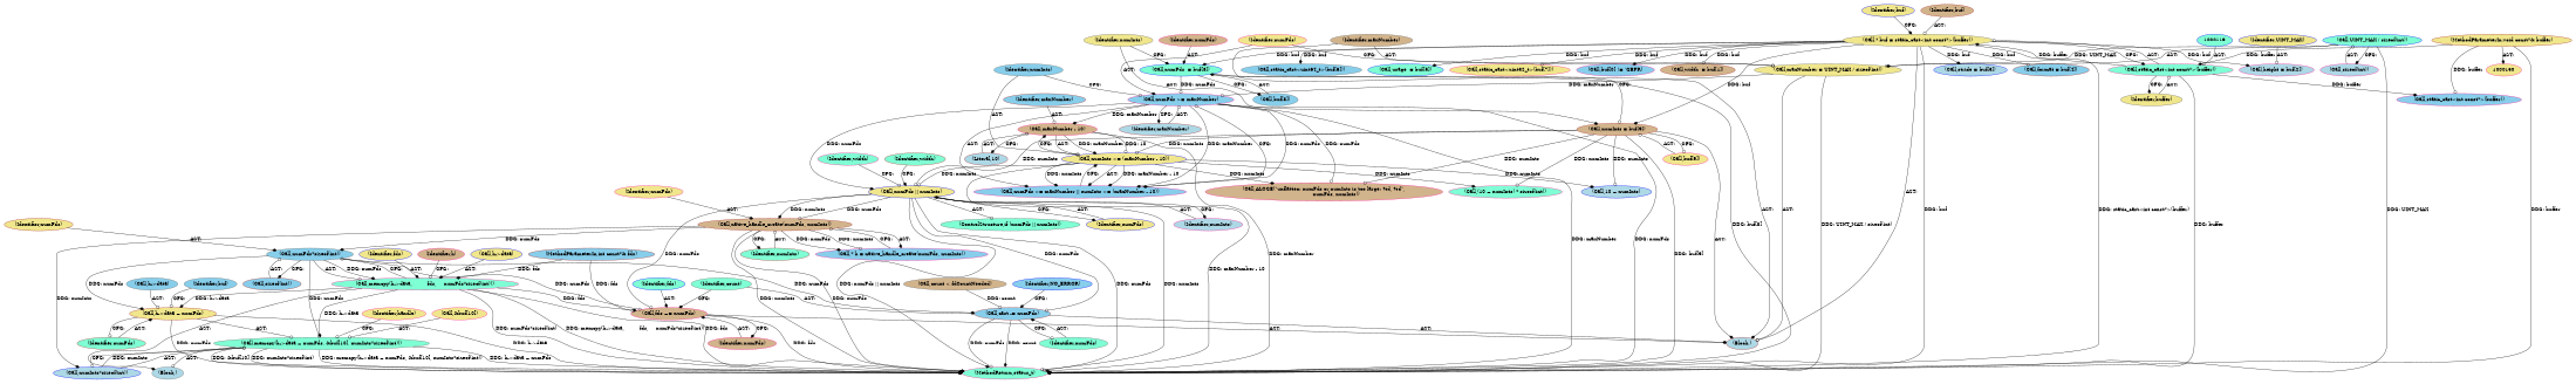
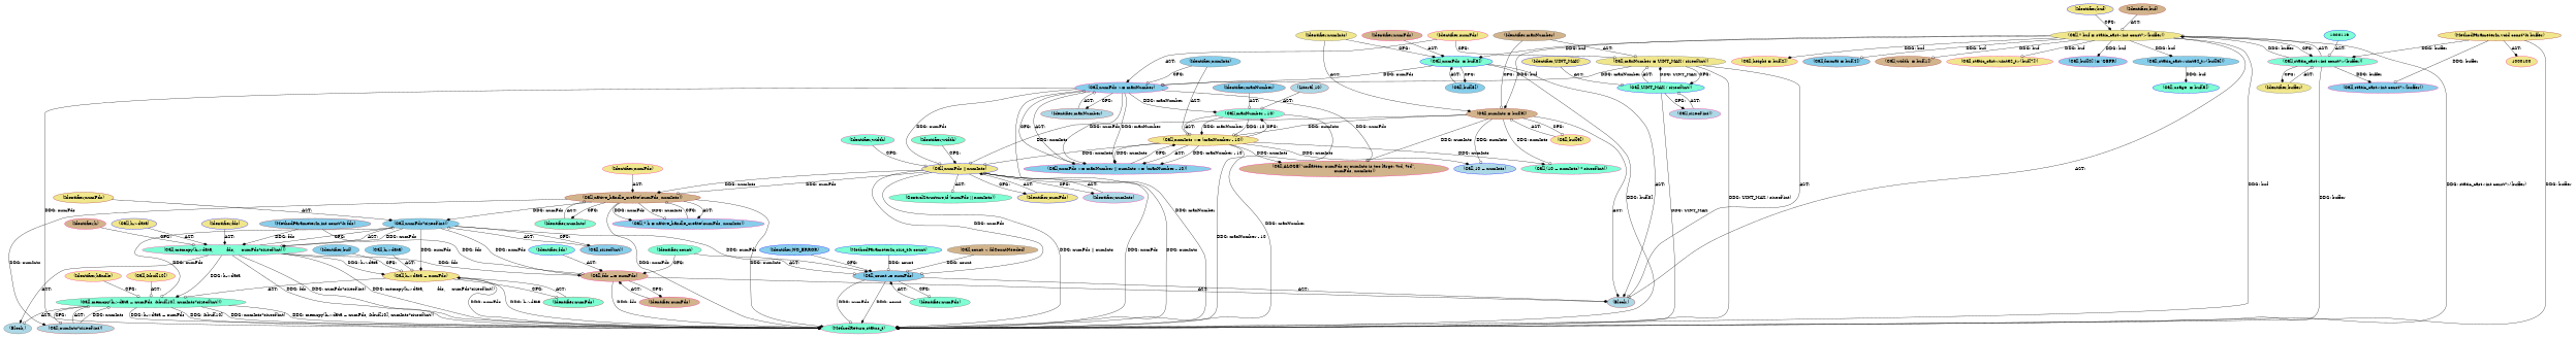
  digraph {
    node [color=deeppink fillcolor=khaki style=filled]
    edge [arrowhead=diamond]
    n1 [color=gray40 fillcolor=skyblue label="(Call,numFds*sizeof(int))"]
    n2 [fillcolor=aquamarine label="(Call,memcpy(h->data,          fds,     numFds*sizeof(int)))"]
    n3 [color=gray40 fillcolor=aquamarine label="(Call,memcpy(h->data + numFds, &buf[10], numInts*sizeof(int)))"]
    n4 [color=brown label="(Call,h->data + numFds)"]
    n5 [fillcolor=tan label="(Call,fds += numFds)"]
-   n6 [color=brown fillcolor=skyblue label="(Call,cast -= numFds)"]
+   n6 [color=brown fillcolor=skyblue label="(Call,count -= numFds)"]
    n7 [color=brown fillcolor=skyblue label="(Call,sizeof(int))"]
    n8 [fillcolor=aquamarine label="(MethodReturn,status_t)"]
    n9 [color=gray40 fillcolor=lightblue label="(Block,)"]
-   n10 [color=blue fillcolor=lightblue label="(Call,numInts*sizeof(int))"]
+   n10 [color=brown fillcolor=lightblue label="(Call,numInts*sizeof(int))"]
    n11 [color=brown fillcolor=aquamarine label="(Identifier,numFds)"]
    n12 [color=brown fillcolor=lightblue label="(Block,)"]
    n13 [fillcolor=tan label="(Identifier,numFds)"]
    n14 [color=gray40 fillcolor=aquamarine label="(Identifier,numFds)"]
    n15 [color=brown fillcolor=tan label="(Call,native_handle_create(numFds, numInts))"]
    n16 [color=brown fillcolor=aquamarine label="(Identifier,numInts)"]
    n17 [fillcolor=skyblue label="(Call,* h = native_handle_create(numFds, numInts))"]
    n18 [color=blue label="(Call,numFds || numInts)"]
    n19 [color=gray40 fillcolor=aquamarine label="(ControlStructure,if (numFds || numInts))"]
    n20 [color=blue label="(Identifier,numFds)"]
    n21 [fillcolor=lightblue label="(Identifier,numInts)"]
    n22 [fillcolor=skyblue label="(Call,numFds >= maxNumber)"]
-   n23 [fillcolor=tan label="(Call,maxNumber - 10)"]
+   n23 [fillcolor=aquamarine label="(Call,maxNumber - 10)"]
    n24 [fillcolor=skyblue label="(Call,numFds >= maxNumber || numInts >= (maxNumber - 10))"]
    n25 [color=brown fillcolor=lightblue label="(Identifier,maxNumber)"]
    n26 [fillcolor=tan label="(Call,ALOGE(\"unflatten: numFds or numInts is too large: %d, %d\",\n                numFds, numInts))"]
-   n27 [color=blue label="(Call,numInts >= (maxNumber - 10))"]
+   n27 [color=brown label="(Call,numInts >= (maxNumber - 10))"]
    n28 [color=brown fillcolor=lightblue label="(Literal,10)"]
    n29 [color=blue fillcolor=aquamarine label="(Call,numFds  = buf[8])"]
    n30 [color=gray40 fillcolor=skyblue label="(Call,buf[8])"]
    n31 [color=gray40 label="(Call,* buf = static_cast<int const*>(buffer))"]
    n32 [fillcolor=aquamarine label="(Call,static_cast<int const*>(buffer))"]
    n33 [color=brown fillcolor=tan label="(Call,numInts = buf[9])"]
-   n34 [fillcolor=lightblue label="(Call,height = buf[2])"]
+   n34 [label="(Call,height = buf[2])"]
    n35 [color=brown fillcolor=skyblue label="(Call,format = buf[4])"]
    n36 [color=brown fillcolor=tan label="(Call,width  = buf[1])"]
-   n37 [color=blue fillcolor=lightblue label="(Call,stride = buf[3])"]
    n38 [color=blue fillcolor=aquamarine label="(Call,usage  = buf[5])"]
    n39 [color=gray40 fillcolor=skyblue label="(Call,static_cast<uint64_t>(buf[6]))"]
    n40 [label="(Call,static_cast<uint32_t>(buf[7]))"]
    n41 [fillcolor=skyblue label="(Call,buf[0] != 'GBFR)"]
    n42 [color=gray40 label="(Identifier,buffer)"]
    n43 [fillcolor=skyblue label="(Call,static_cast<int const*>(buffer))"]
    n44 [color=blue fillcolor=lightblue label="(Call,10 + numInts)"]
    n45 [fillcolor=aquamarine label="(Call,(10 + numInts) * sizeof(int))"]
    n46 [label="(Call,buf[9])"]
    n47 [color=brown label="(MethodParameterIn,void const*& buffer)"]
-   1000100 [label=1000150]
+   1000100
    n49 [color=gray40 label="(Call,maxNumber = UINT_MAX / sizeof(int))"]
    n50 [color=blue fillcolor=aquamarine label="(Call,UINT_MAX / sizeof(int))"]
    n51 [fillcolor=lightblue label="(Call,sizeof(int))"]
    n52 [label="(Identifier,numFds)"]
    n53 [fillcolor=tan label="(Identifier,numFds)"]
    n54 [color=blue label="(Identifier,buf)"]
    n55 [label="(Identifier,handle)"]
    n56 [color=blue fillcolor=skyblue label="(Identifier,NO_ERROR)"]
    n57 [label="(Call,&buf[10])"]
    n58 [color=blue label="(Call,h->data)"]
    n59 [color=blue fillcolor=aquamarine label="(Identifier,fds)"]
    n60 [color=gray40 fillcolor=skyblue label="(Identifier,buf)"]
    n61 [color=brown fillcolor=aquamarine label="(Identifier,width)"]
    n62 [color=gray40 fillcolor=skyblue label="(Call,h->data)"]
    n63 [fillcolor=aquamarine label="(Identifier,width)"]
    n64 [color=blue label="(Identifier,fds)"]
    n65 [label="(Identifier,numFds)"]
    n66 [color=brown fillcolor=skyblue label="(Identifier,maxNumber)"]
    n67 [color=gray40 fillcolor=aquamarine label="(Identifier,count)"]
    n68 [color=brown fillcolor=tan label="(Identifier,buf)"]
    n69 [color=gray40 fillcolor=skyblue label="(Identifier,numInts)"]
    n70 [color=gray40 fillcolor=tan label="(Identifier,maxNumber)"]
    n71 [color=blue label="(Identifier,UINT_MAX)"]
    n72 [color=brown label="(Identifier,numFds)"]
    n73 [fillcolor=tan label="(Identifier,h)"]
+   n74 [color=blue fillcolor=aquamarine label="(MethodParameterIn,size_t& count)"]
    n75 [color=brown fillcolor=skyblue label="(MethodParameterIn,int const*& fds)"]
    n76 [color=gray40 label="(Identifier,numInts)"]
    n77 [color=gray40 fillcolor=tan label="(Call,count < fdCountNeeded)"]
    1000119 [color=blue fillcolor=aquamarine]
    n1 -> n2 [arrowhead=odot label="AST: "]
    n1 -> n2 [label="DDG: numFds"]
    n1 -> n3 [arrowhead=odot label="DDG: numFds"]
    n1 -> n4 [label="DDG: numFds"]
    n1 -> n5 [arrowhead=odot label="DDG: numFds"]
    n1 -> n6 [label="DDG: numFds"]
    n1 -> n7 [label="CFG: "]
    n2 -> n1 [arrowhead=odot label="CFG: "]
    n2 -> n3 [label="DDG: h->data"]
    n2 -> n4 [label="DDG: h->data"]
    n2 -> n5 [label="DDG: fds"]
    n2 -> n8 [label="DDG: memcpy(h->data,          fds,     numFds*sizeof(int))"]
    n2 -> n8 [label="DDG: fds"]
    n2 -> n8 [label="DDG: numFds*sizeof(int)"]
    n2 -> n9 [label="AST: "]
    n3 -> n8 [label="DDG: numInts*sizeof(int)"]
    n3 -> n8 [label="DDG: memcpy(h->data + numFds, &buf[10], numInts*sizeof(int))"]
    n3 -> n8 [arrowhead=odot label="DDG: h->data + numFds"]
    n3 -> n8 [label="DDG: &buf[10]"]
    n3 -> n9 [arrowhead=odot label="AST: "]
    n3 -> n10 [arrowhead=odot label="CFG: "]
    n4 -> n3 [arrowhead=odot label="AST: "]
    n4 -> n8 [arrowhead=odot label="DDG: numFds"]
    n4 -> n8 [label="DDG: h->data"]
    n4 -> n11 [arrowhead=odot label="CFG: "]
    n5 -> n8 [arrowhead=odot label="DDG: fds"]
    n5 -> n12 [arrowhead=odot label="AST: "]
    n5 -> n13 [label="CFG: "]
    n6 -> n8 [label="DDG: count"]
    n6 -> n8 [arrowhead=odot label="DDG: numFds"]
    n6 -> n12 [label="AST: "]
    n6 -> n14 [arrowhead=odot label="CFG: "]
    n7 -> n1 [arrowhead=odot label="AST: "]
    n10 -> n3 [arrowhead=odot label="AST: "]
    n10 -> n3 [arrowhead=odot label="DDG: numInts"]
    n11 -> n4 [label="AST: "]
    n13 -> n5 [label="AST: "]
    n14 -> n6 [label="AST: "]
    n15 -> n1 [label="DDG: numFds"]
    n15 -> n8 [label="DDG: numFds"]
    n15 -> n8 [label="DDG: numInts"]
    n15 -> n10 [label="DDG: numInts"]
    n15 -> n16 [label="CFG: "]
    n15 -> n17 [label="AST: "]
    n15 -> n17 [label="DDG: numFds"]
    n15 -> n17 [arrowhead=odot label="DDG: numInts"]
    n16 -> n15 [arrowhead=odot label="AST: "]
    n17 -> n15 [arrowhead=odot label="CFG: "]
-   n18 -> n5 [arrowhead=odot label="DDG: numFds"]
    n18 -> n6 [arrowhead=odot label="DDG: numFds"]
    n18 -> n8 [label="DDG: numFds || numInts"]
    n18 -> n8 [arrowhead=odot label="DDG: numFds"]
    n18 -> n8 [arrowhead=odot label="DDG: numInts"]
    n18 -> n15 [arrowhead=odot label="DDG: numFds"]
    n18 -> n15 [label="DDG: numInts"]
    n18 -> n19 [arrowhead=odot label="AST: "]
    n18 -> n20 [label="CFG: "]
    n18 -> n21 [label="CFG: "]
    n20 -> n18 [label="AST: "]
    n21 -> n18 [arrowhead=odot label="AST: "]
    n22 -> n8 [arrowhead=odot label="DDG: numFds"]
    n22 -> n8 [arrowhead=odot label="DDG: maxNumber"]
-   n22 -> n18 [label="DDG: numFds"]
+   n22 -> n18 [arrowhead=odot label="DDG: numFds"]
    n22 -> n23 [label="DDG: maxNumber"]
    n22 -> n24 [label="AST: "]
    n22 -> n24 [label="DDG: numFds"]
    n22 -> n24 [label="DDG: maxNumber"]
    n22 -> n25 [label="CFG: "]
    n22 -> n26 [arrowhead=odot label="DDG: numFds"]
    n23 -> n8 [arrowhead=odot label="DDG: maxNumber"]
    n23 -> n27 [arrowhead=odot label="AST: "]
    n23 -> n27 [label="DDG: maxNumber"]
    n23 -> n27 [arrowhead=odot label="DDG: 10"]
-   n23 -> n28 [label="CFG: "]
    n24 -> n22 [arrowhead=odot label="CFG: "]
    n24 -> n27 [label="CFG: "]
    n25 -> n22 [arrowhead=odot label="AST: "]
    n27 -> n8 [label="DDG: maxNumber - 10"]
    n27 -> n18 [arrowhead=odot label="DDG: numInts"]
    n27 -> n23 [label="CFG: "]
    n27 -> n24 [label="AST: "]
    n27 -> n24 [label="DDG: numInts"]
    n27 -> n24 [label="DDG: maxNumber - 10"]
    n27 -> n26 [label="DDG: numInts"]
    n27 -> n44 [label="DDG: numInts"]
    n27 -> n45 [label="DDG: numInts"]
    n28 -> n23 [arrowhead=odot label="AST: "]
    n29 -> n8 [label="DDG: buf[8]"]
    n29 -> n12 [label="AST: "]
    n29 -> n22 [arrowhead=odot label="DDG: numFds"]
    n29 -> n30 [label="CFG: "]
    n30 -> n29 [label="AST: "]
    n31 -> n8 [label="DDG: buf"]
    n31 -> n8 [arrowhead=odot label="DDG: static_cast<int const*>(buffer)"]
    n31 -> n12 [arrowhead=odot label="AST: "]
    n31 -> n29 [label="DDG: buf"]
    n31 -> n32 [label="CFG: "]
    n31 -> n33 [label="DDG: buf"]
    n31 -> n34 [label="DDG: buf"]
    n31 -> n35 [arrowhead=odot label="DDG: buf"]
    n31 -> n36 [arrowhead=odot label="DDG: buf"]
-   n31 -> n37 [label="DDG: buf"]
-   n31 -> n38 [label="DDG: buf"]
+   n39 -> n38 [label="DDG: buf"]
    n31 -> n39 [label="DDG: buf"]
    n31 -> n40 [arrowhead=odot label="DDG: buf"]
    n31 -> n41 [label="DDG: buf"]
    n32 -> n8 [label="DDG: buffer"]
    n32 -> n31 [arrowhead=odot label="AST: "]
    n32 -> n31 [label="DDG: buffer"]
    n32 -> n42 [label="CFG: "]
    n32 -> n43 [label="DDG: buffer"]
-   n33 -> n8 [label="DDG: buf[9]"]
    n33 -> n12 [label="AST: "]
    n33 -> n18 [arrowhead=odot label="DDG: numInts"]
    n33 -> n26 [arrowhead=odot label="DDG: numInts"]
    n33 -> n27 [arrowhead=odot label="DDG: numInts"]
    n33 -> n44 [arrowhead=odot label="DDG: numInts"]
    n33 -> n45 [arrowhead=odot label="DDG: numInts"]
    n33 -> n46 [arrowhead=odot label="CFG: "]
    n42 -> n32 [arrowhead=odot label="AST: "]
    n46 -> n33 [arrowhead=odot label="AST: "]
    n47 -> n8 [label="DDG: buffer"]
    n47 -> n32 [label="DDG: buffer"]
    n47 -> n43 [arrowhead=odot label="DDG: buffer"]
    n47 -> 1000100 [label="AST: "]
    n49 -> n8 [label="DDG: UINT_MAX / sizeof(int)"]
    n49 -> n12 [arrowhead=odot label="AST: "]
    n49 -> n22 [arrowhead=odot label="DDG: maxNumber"]
+   n49 -> n50 [label="CFG: "]
    n50 -> n8 [label="DDG: UINT_MAX"]
    n50 -> n49 [arrowhead=odot label="AST: "]
    n50 -> n49 [label="DDG: UINT_MAX"]
    n50 -> n51 [label="CFG: "]
    n51 -> n50 [arrowhead=odot label="AST: "]
    n52 -> n15 [label="AST: "]
    n53 -> n29 [label="AST: "]
    n54 -> n31 [label="CFG: "]
    n55 -> n3 [arrowhead=odot label="CFG: "]
    n56 -> n6 [label="CFG: "]
    n57 -> n3 [arrowhead=odot label="AST: "]
    n58 -> n2 [label="AST: "]
    n59 -> n5 [label="AST: "]
    n60 -> n4 [arrowhead=odot label="CFG: "]
    n61 -> n18 [label="CFG: "]
    n62 -> n4 [arrowhead=odot label="AST: "]
    n63 -> n18 [arrowhead=odot label="CFG: "]
    n64 -> n2 [label="AST: "]
    n65 -> n22 [label="AST: "]
    n65 -> n49 [arrowhead=odot label="CFG: "]
    n66 -> n23 [arrowhead=odot label="AST: "]
    n67 -> n5 [label="CFG: "]
    n67 -> n6 [arrowhead=odot label="AST: "]
    n68 -> n31 [arrowhead=odot label="AST: "]
    n69 -> n22 [arrowhead=odot label="CFG: "]
    n69 -> n27 [arrowhead=odot label="AST: "]
    n70 -> n33 [arrowhead=odot label="CFG: "]
    n70 -> n49 [arrowhead=odot label="AST: "]
-   n71 -> n34 [arrowhead=odot label="AST: "]
+   n71 -> n50 [arrowhead=odot label="AST: "]
    n72 -> n1 [label="AST: "]
    n73 -> n2 [arrowhead=odot label="CFG: "]
+   n74 -> n6 [arrowhead=odot label="DDG: count"]
    n75 -> n2 [label="DDG: fds"]
    n75 -> n5 [arrowhead=odot label="DDG: fds"]
    n76 -> n29 [label="CFG: "]
    n76 -> n33 [label="AST: "]
    n77 -> n6 [arrowhead=odot label="DDG: count"]
    1000119 -> n32 [arrowhead=odot label="AST: "]
  }
